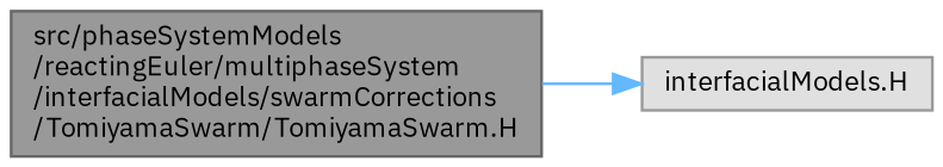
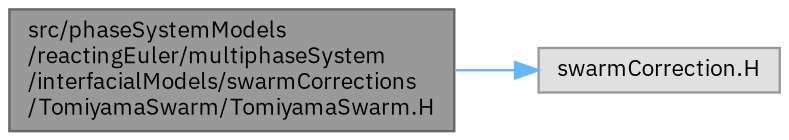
  digraph {
    rankdir=LR
    fontname="IBM Plex Sans"
    node [fontname="IBM Plex Sans" fontsize=10 shape=box style=filled]
    n1 [color=gray40 fillcolor=grey60 fontcolor=black height=0.2 label="src/phaseSystemModels\l/reactingEuler/multiphaseSystem\l/interfacialModels/swarmCorrections\l/TomiyamaSwarm/TomiyamaSwarm.H" width=0.4]
-   n2 [color=grey60 fillcolor="#E0E0E0" height=0.2 label="interfacialModels.H" width=0.4]
+   n2 [color=grey60 fillcolor="#E0E0E0" height=0.2 label="swarmCorrection.H" width=0.4]
    n1 -> n2 [color=steelblue1 fontname="IBM Plex Sans" fontsize=10 labelfontname=Helvetica labelfontsize=10 style=solid]
  }
